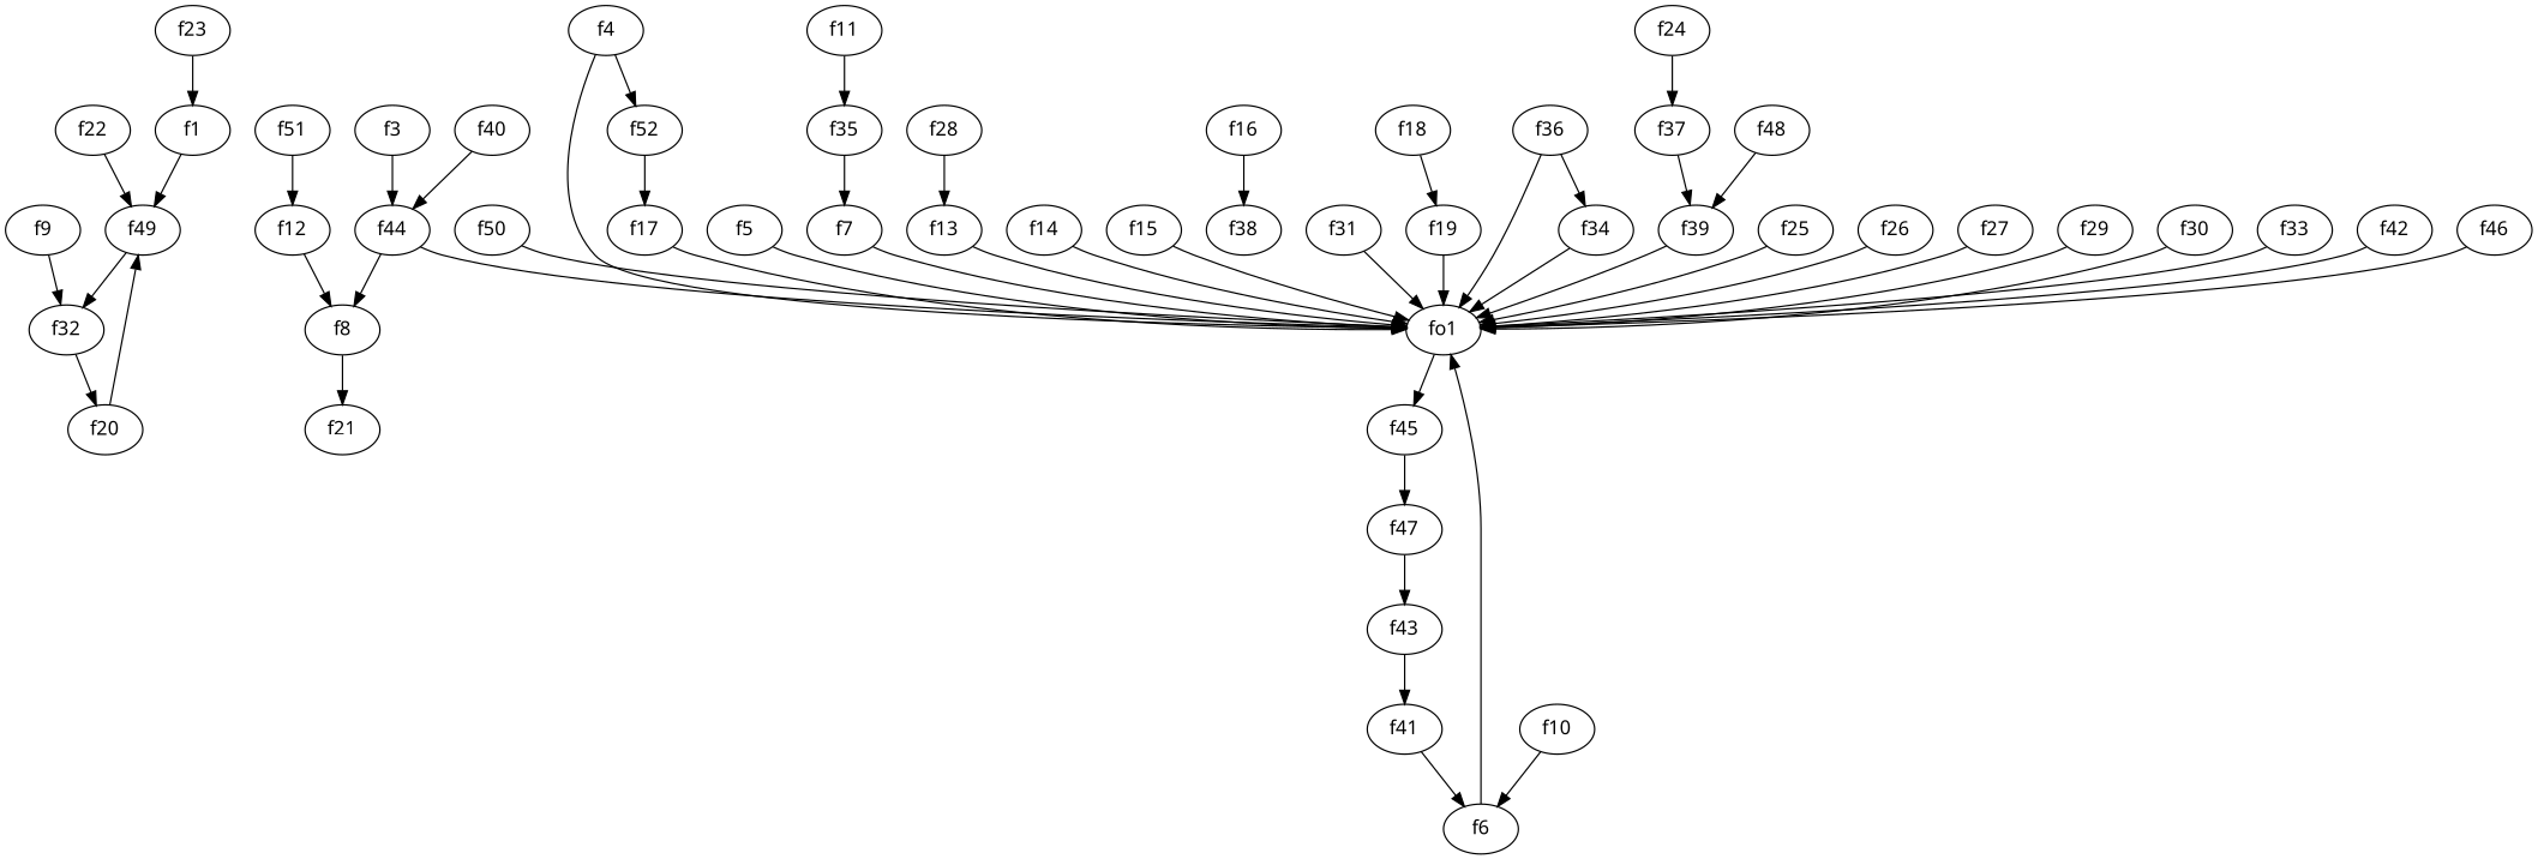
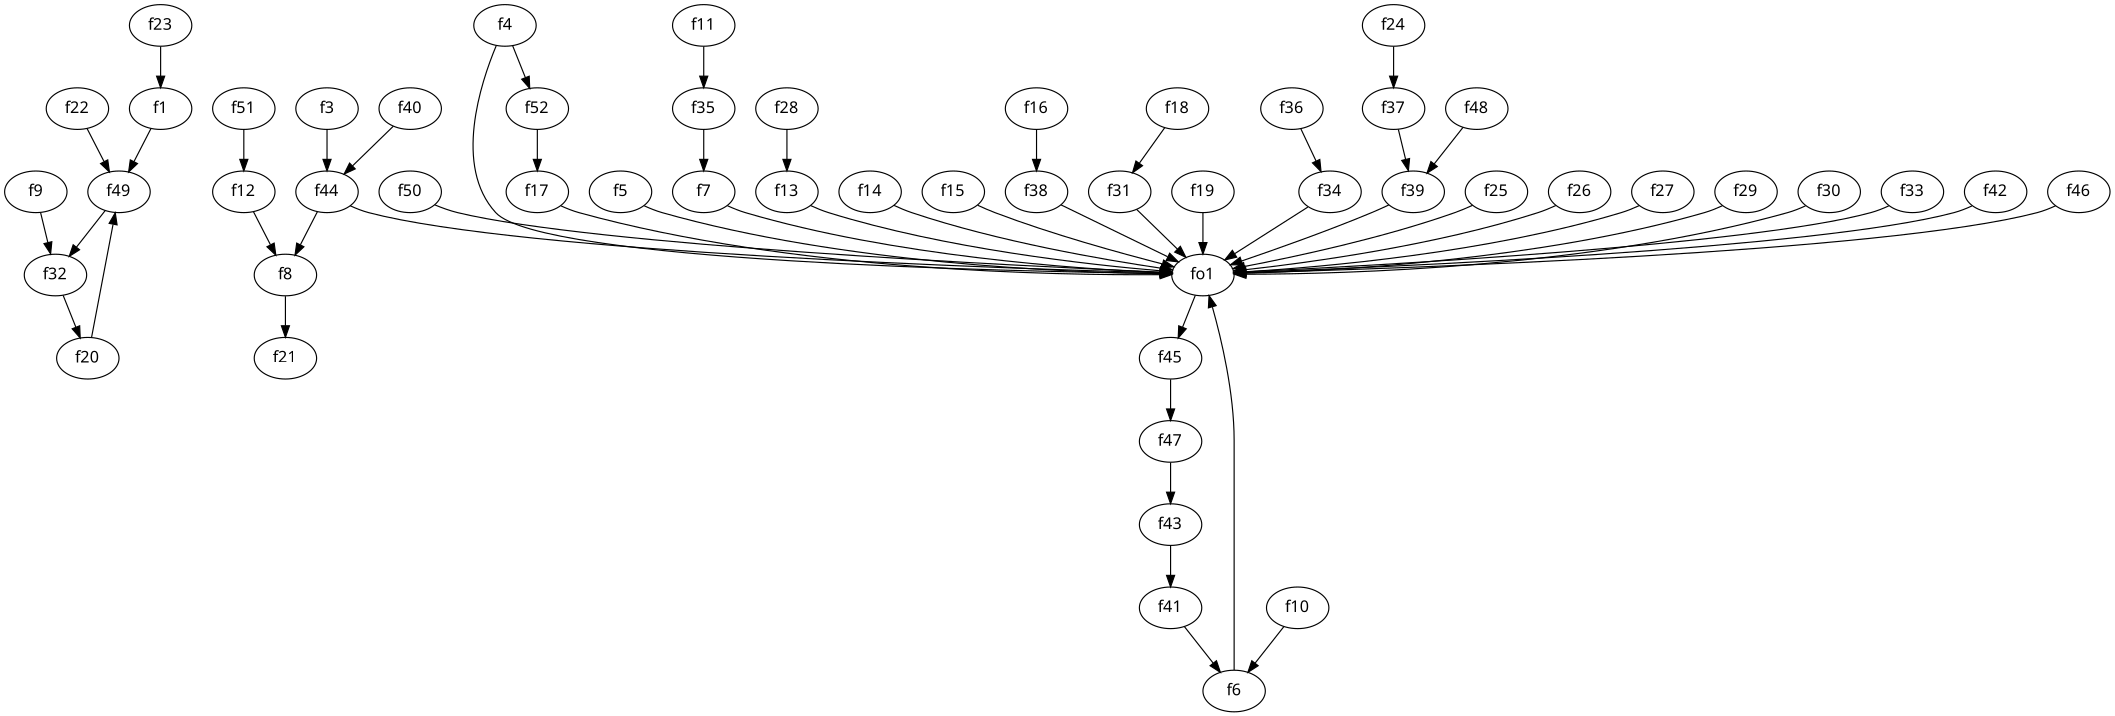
  strict digraph {
    fontname="Noto Sans"
    node [fontname="Noto Sans"]
    edge [fontname="Noto Sans" weight=2]
    f1
    f49
    f32
    f50
    fo1
    f3
    f44
    f8
    f4
    f52
    f17
    f45
    f5
    f6
    f7
    f21
    f9
    f20
    f10
    f11
    f35
    f12
    f13
    f14
    f15
    f16
    f38
    f18
    f31
    f19
    f36
    f34
    f22
    f23
    f24
    f37
    f39
    f25
    f26
    f27
    f28
    f29
    f30
    f33
    f40
    f41
    f42
    f43
    f47
    f46
    f48
    f51
    f1 -> f49
    f49 -> f32
    f32 -> f20
    f50 -> fo1
    fo1 -> f45
    f3 -> f44
    f44 -> fo1
    f44 -> f8
    f8 -> f21
    f4 -> fo1
    f4 -> f52
    f52 -> f17
    f17 -> fo1
    f45 -> f47
    f5 -> fo1
    f6 -> fo1
    f7 -> fo1
    f9 -> f32
    f20 -> f49
    f10 -> f6
    f11 -> f35
    f35 -> f7
    f12 -> f8
    f13 -> fo1
    f14 -> fo1
    f15 -> fo1
    f16 -> f38
-   f36 -> fo1
-   f18 -> f19
+   f38 -> fo1
+   f18 -> f31
    f31 -> fo1
    f19 -> fo1
    f36 -> f34
    f34 -> fo1
    f22 -> f49
    f23 -> f1
    f24 -> f37
    f37 -> f39
    f39 -> fo1
    f25 -> fo1
    f26 -> fo1
    f27 -> fo1
    f28 -> f13
    f29 -> fo1
    f30 -> fo1
    f33 -> fo1
    f40 -> f44
    f41 -> f6
    f42 -> fo1
    f43 -> f41
    f47 -> f43
    f46 -> fo1
    f48 -> f39
    f51 -> f12
  }
